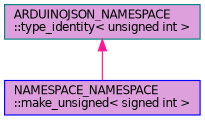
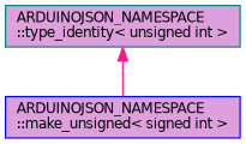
  digraph {
    node [fillcolor=plum fontname=Helvetica fontsize=10 shape=box style=filled]
-   n1 [color=blue fontcolor=black height=0.2 label="NAMESPACE_NAMESPACE\l::make_unsigned\< signed int \>" width=0.4]
+   n1 [color=blue fontcolor=black height=0.2 label="ARDUINOJSON_NAMESPACE\l::make_unsigned\< signed int \>" width=0.4]
    n2 [color=teal height=0.2 label="ARDUINOJSON_NAMESPACE\l::type_identity\< unsigned int \>" width=0.4]
    n2 -> n1 [color=deeppink dir=back fontname=Helvetica fontsize=10 labelfontname=Helvetica labelfontsize=10 style=solid]
  }
